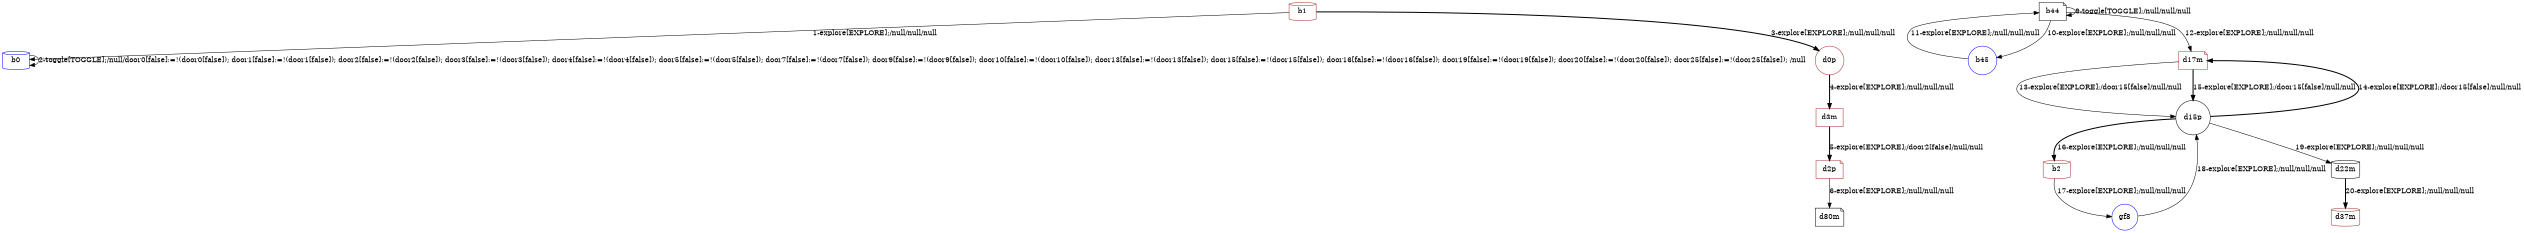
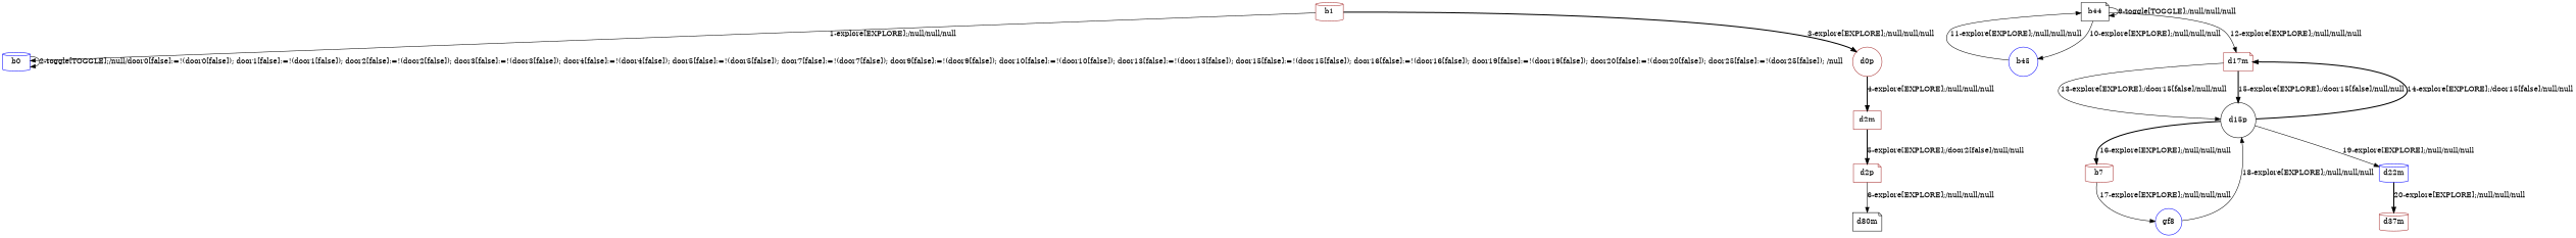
  digraph {
    node [color=brown shape=cylinder]
    edge [style=solid]
    b1
    b0 [color=blue]
    d0p [shape=circle]
-   d2m [shape=box label=d3m]
+   d2m [shape=box]
    d2p [shape=note]
    n6 [color=black label=d80m shape=note]
    b44 [color=black shape=note]
    b45 [color=blue shape=circle]
    n9 [label=d17m shape=note]
    d15p [color=black shape=circle]
-   b7 [label=b2]
-   d22m [color=black]
+   b7
+   d22m [color=blue]
    gf8 [color=blue shape=circle]
    d37m
    b1 -> b0 [label="1-explore[EXPLORE];/null/null/null"]
    b1 -> d0p [label="3-explore[EXPLORE];/null/null/null" style=bold]
    b0 -> b0 [label="2-toggle[TOGGLE];/null/door0[false]:=!(door0[false]); door1[false]:=!(door1[false]); door2[false]:=!(door2[false]); door3[false]:=!(door3[false]); door4[false]:=!(door4[false]); door5[false]:=!(door5[false]); door7[false]:=!(door7[false]); door9[false]:=!(door9[false]); door10[false]:=!(door10[false]); door13[false]:=!(door13[false]); door15[false]:=!(door15[false]); door16[false]:=!(door16[false]); door19[false]:=!(door19[false]); door20[false]:=!(door20[false]); door25[false]:=!(door25[false]); /null"]
    d0p -> d2m [label="4-explore[EXPLORE];/null/null/null" style=bold]
    d2m -> d2p [label="5-explore[EXPLORE];/door2[false]/null/null" style=bold]
    d2p -> n6 [label="6-explore[EXPLORE];/null/null/null"]
    b44 -> b44 [label="9-toggle[TOGGLE];/null/null/null"]
    b44 -> b45 [label="10-explore[EXPLORE];/null/null/null"]
    b44 -> n9 [label="12-explore[EXPLORE];/null/null/null"]
    b45 -> b44 [label="11-explore[EXPLORE];/null/null/null"]
    n9 -> d15p [label="13-explore[EXPLORE];/door15[false]/null/null"]
    n9 -> d15p [label="15-explore[EXPLORE];/door15[false]/null/null" style=bold]
    d15p -> n9 [label="14-explore[EXPLORE];/door15[false]/null/null" style=bold]
    d15p -> b7 [label="16-explore[EXPLORE];/null/null/null" style=bold]
    d15p -> d22m [label="19-explore[EXPLORE];/null/null/null"]
    b7 -> gf8 [label="17-explore[EXPLORE];/null/null/null"]
    d22m -> d37m [label="20-explore[EXPLORE];/null/null/null" style=bold]
    gf8 -> d15p [label="18-explore[EXPLORE];/null/null/null"]
  }
